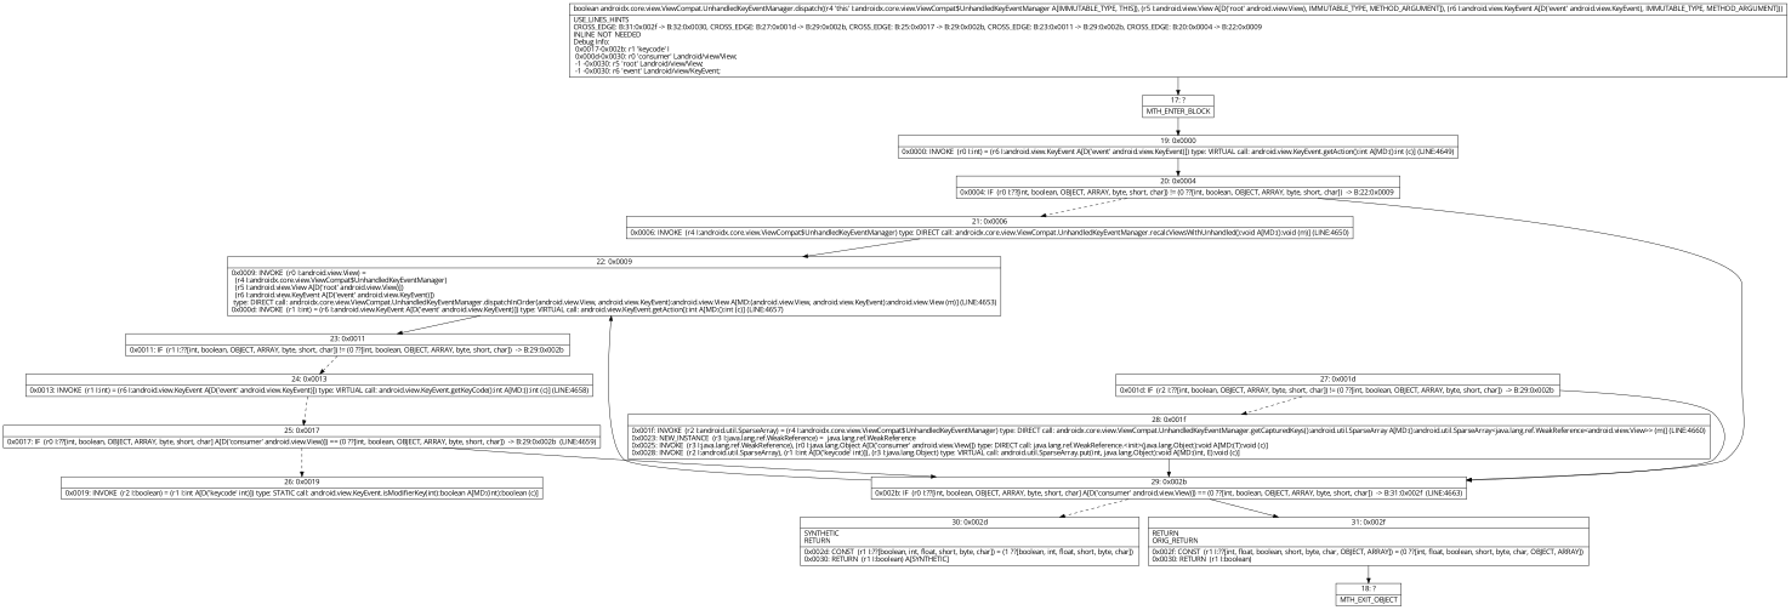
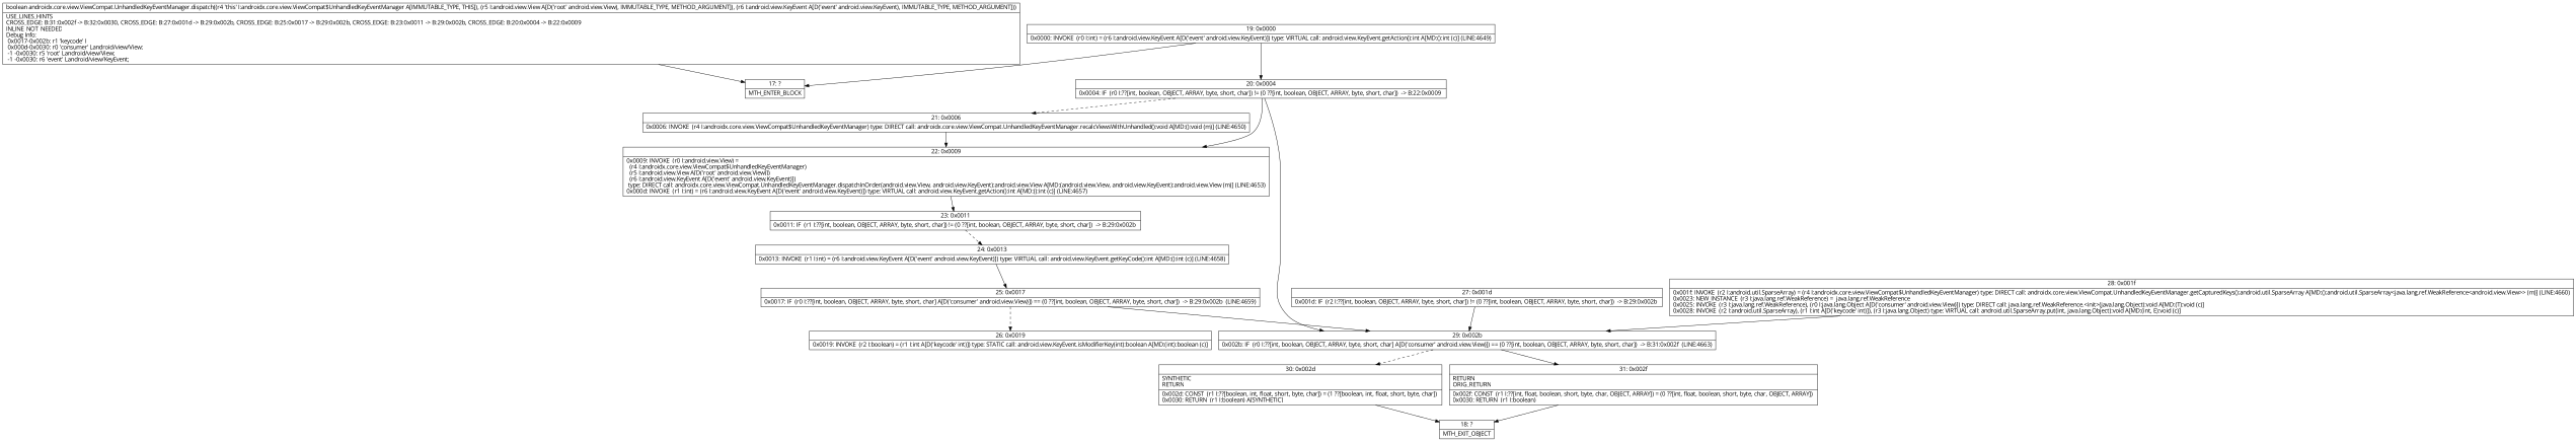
  digraph {
    fontname="Open Sans"
    node [fontname="Open Sans" shape=record]
    edge [fontname="Open Sans"]
    n1 [label="{17\:\ ?|MTH_ENTER_BLOCK\l}"]
    n2 [label="{19\:\ 0x0000|0x0000: INVOKE  (r0 I:int) = (r6 I:android.view.KeyEvent A[D('event' android.view.KeyEvent)]) type: VIRTUAL call: android.view.KeyEvent.getAction():int A[MD:():int (c)] (LINE:4649)\l}"]
    n3 [label="{20\:\ 0x0004|0x0004: IF  (r0 I:??[int, boolean, OBJECT, ARRAY, byte, short, char]) != (0 ??[int, boolean, OBJECT, ARRAY, byte, short, char])  \-\> B:22:0x0009 \l}"]
    n4 [label="{21\:\ 0x0006|0x0006: INVOKE  (r4 I:androidx.core.view.ViewCompat$UnhandledKeyEventManager) type: DIRECT call: androidx.core.view.ViewCompat.UnhandledKeyEventManager.recalcViewsWithUnhandled():void A[MD:():void (m)] (LINE:4650)\l}"]
    n5 [label="{22\:\ 0x0009|0x0009: INVOKE  (r0 I:android.view.View) = \l  (r4 I:androidx.core.view.ViewCompat$UnhandledKeyEventManager)\l  (r5 I:android.view.View A[D('root' android.view.View)])\l  (r6 I:android.view.KeyEvent A[D('event' android.view.KeyEvent)])\l type: DIRECT call: androidx.core.view.ViewCompat.UnhandledKeyEventManager.dispatchInOrder(android.view.View, android.view.KeyEvent):android.view.View A[MD:(android.view.View, android.view.KeyEvent):android.view.View (m)] (LINE:4653)\l0x000d: INVOKE  (r1 I:int) = (r6 I:android.view.KeyEvent A[D('event' android.view.KeyEvent)]) type: VIRTUAL call: android.view.KeyEvent.getAction():int A[MD:():int (c)] (LINE:4657)\l}"]
    n6 [label="{29\:\ 0x002b|0x002b: IF  (r0 I:??[int, boolean, OBJECT, ARRAY, byte, short, char] A[D('consumer' android.view.View)]) == (0 ??[int, boolean, OBJECT, ARRAY, byte, short, char])  \-\> B:31:0x002f  (LINE:4663)\l}"]
    n7 [label="{23\:\ 0x0011|0x0011: IF  (r1 I:??[int, boolean, OBJECT, ARRAY, byte, short, char]) != (0 ??[int, boolean, OBJECT, ARRAY, byte, short, char])  \-\> B:29:0x002b \l}"]
    n8 [label="{24\:\ 0x0013|0x0013: INVOKE  (r1 I:int) = (r6 I:android.view.KeyEvent A[D('event' android.view.KeyEvent)]) type: VIRTUAL call: android.view.KeyEvent.getKeyCode():int A[MD:():int (c)] (LINE:4658)\l}"]
    n9 [label="{25\:\ 0x0017|0x0017: IF  (r0 I:??[int, boolean, OBJECT, ARRAY, byte, short, char] A[D('consumer' android.view.View)]) == (0 ??[int, boolean, OBJECT, ARRAY, byte, short, char])  \-\> B:29:0x002b  (LINE:4659)\l}"]
    n10 [label="{30\:\ 0x002d|SYNTHETIC\lRETURN\l|0x002d: CONST  (r1 I:??[boolean, int, float, short, byte, char]) = (1 ??[boolean, int, float, short, byte, char]) \l0x0030: RETURN  (r1 I:boolean) A[SYNTHETIC]\l}"]
    n11 [label="{31\:\ 0x002f|RETURN\lORIG_RETURN\l|0x002f: CONST  (r1 I:??[int, float, boolean, short, byte, char, OBJECT, ARRAY]) = (0 ??[int, float, boolean, short, byte, char, OBJECT, ARRAY]) \l0x0030: RETURN  (r1 I:boolean) \l}"]
    n12 [label="{26\:\ 0x0019|0x0019: INVOKE  (r2 I:boolean) = (r1 I:int A[D('keycode' int)]) type: STATIC call: android.view.KeyEvent.isModifierKey(int):boolean A[MD:(int):boolean (c)]\l}"]
    n13 [label="{27\:\ 0x001d|0x001d: IF  (r2 I:??[int, boolean, OBJECT, ARRAY, byte, short, char]) != (0 ??[int, boolean, OBJECT, ARRAY, byte, short, char])  \-\> B:29:0x002b \l}"]
    n14 [label="{28\:\ 0x001f|0x001f: INVOKE  (r2 I:android.util.SparseArray) = (r4 I:androidx.core.view.ViewCompat$UnhandledKeyEventManager) type: DIRECT call: androidx.core.view.ViewCompat.UnhandledKeyEventManager.getCapturedKeys():android.util.SparseArray A[MD:():android.util.SparseArray\<java.lang.ref.WeakReference\<android.view.View\>\> (m)] (LINE:4660)\l0x0023: NEW_INSTANCE  (r3 I:java.lang.ref.WeakReference) =  java.lang.ref.WeakReference \l0x0025: INVOKE  (r3 I:java.lang.ref.WeakReference), (r0 I:java.lang.Object A[D('consumer' android.view.View)]) type: DIRECT call: java.lang.ref.WeakReference.\<init\>(java.lang.Object):void A[MD:(T):void (c)]\l0x0028: INVOKE  (r2 I:android.util.SparseArray), (r1 I:int A[D('keycode' int)]), (r3 I:java.lang.Object) type: VIRTUAL call: android.util.SparseArray.put(int, java.lang.Object):void A[MD:(int, E):void (c)]\l}"]
    n15 [label="{18\:\ ?|MTH_EXIT_OBJECT\l}"]
    n16 [label="{boolean androidx.core.view.ViewCompat.UnhandledKeyEventManager.dispatch((r4 'this' I:androidx.core.view.ViewCompat$UnhandledKeyEventManager A[IMMUTABLE_TYPE, THIS]), (r5 I:android.view.View A[D('root' android.view.View), IMMUTABLE_TYPE, METHOD_ARGUMENT]), (r6 I:android.view.KeyEvent A[D('event' android.view.KeyEvent), IMMUTABLE_TYPE, METHOD_ARGUMENT]))  | USE_LINES_HINTS\lCROSS_EDGE: B:31:0x002f \-\> B:32:0x0030, CROSS_EDGE: B:27:0x001d \-\> B:29:0x002b, CROSS_EDGE: B:25:0x0017 \-\> B:29:0x002b, CROSS_EDGE: B:23:0x0011 \-\> B:29:0x002b, CROSS_EDGE: B:20:0x0004 \-\> B:22:0x0009\lINLINE_NOT_NEEDED\lDebug Info:\l  0x0017\-0x002b: r1 'keycode' I\l  0x000d\-0x0030: r0 'consumer' Landroid\/view\/View;\l  \-1 \-0x0030: r5 'root' Landroid\/view\/View;\l  \-1 \-0x0030: r6 'event' Landroid\/view\/KeyEvent;\l}"]
-   n1 -> n2
+   n2 -> n1
    n2 -> n3
    n3 -> n4 [style=dashed]
-   n6 -> n5
+   n3 -> n5
    n3 -> n6
    n4 -> n5
    n5 -> n7
    n6 -> n10 [style=dashed]
    n6 -> n11
    n7 -> n8 [style=dashed]
-   n8 -> n9 [style=dashed]
+   n8 -> n9
    n9 -> n6
    n9 -> n12 [style=dashed]
+   n10 -> n15
    n11 -> n15
    n13 -> n6
-   n13 -> n14 [style=dashed]
    n14 -> n6
    n16 -> n1
  }
